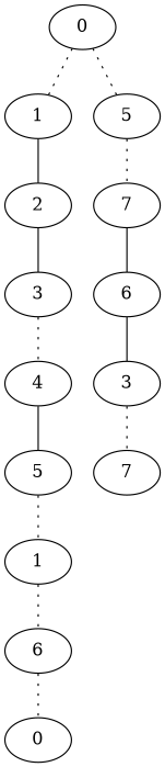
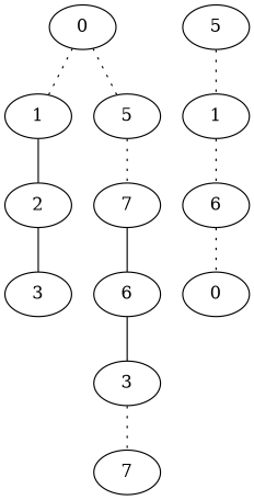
  graph {
    edge [style=dotted]
    n1 [label=0]
    n2 [label=1]
    n3 [label=5]
    n4 [label=2]
    n5 [label=3]
-   n6 [label=4]
    n7 [label=5]
    n8 [label=1]
    n9 [label=6]
    n10 [label=0]
    n11 [label=7]
    n12 [label=6]
    n13 [label=3]
    n14 [label=7]
    n1 -- n2
    n1 -- n3
    n2 -- n4 [style=""]
    n3 -- n11
    n4 -- n5 [style=""]
-   n5 -- n6
-   n6 -- n7 [style=""]
    n7 -- n8
    n8 -- n9
    n9 -- n10
    n11 -- n12 [style=""]
    n12 -- n13 [style=""]
    n13 -- n14
  }
